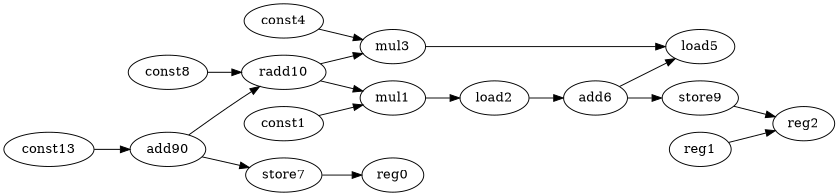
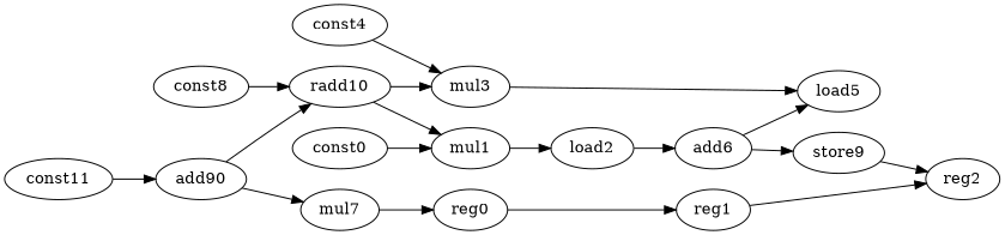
  digraph {
    rankdir=LR
    n1 [label=mul1]
    n2 [label=load2]
    n3 [label=add6]
-   n4 [label=const1]
+   n4 [label=const0]
    n5 [label=load5]
    n6 [label=store9]
    n7 [label=mul3]
    n8 [label=const4]
    n9 [label=reg2]
-   n10 [label=store7]
+   n10 [label=mul7]
    n11 [label=reg0]
    n12 [label=reg1]
    n13 [label=const8]
    n14 [label=radd10]
    n15 [label=add90]
-   n16 [label=const13]
+   n16 [label=const11]
    n1 -> n2
    n2 -> n3
    n3 -> n5
    n3 -> n6
    n4 -> n1
    n6 -> n9
    n7 -> n5
    n8 -> n7
    n10 -> n11
+   n11 -> n12
    n12 -> n9
    n13 -> n14
    n14 -> n1
    n14 -> n7
    n15 -> n10
    n15 -> n14
    n16 -> n15
  }
